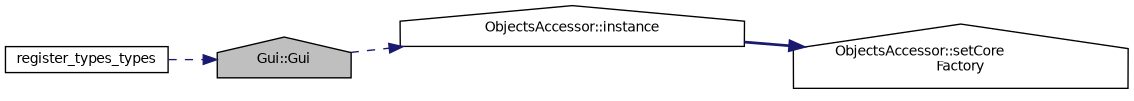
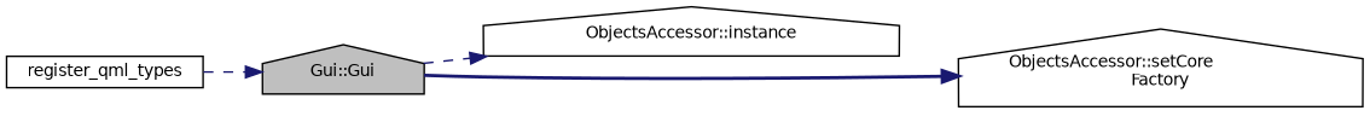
  digraph {
    fontname="DejaVu Sans"
    rankdir=LR
    node [color=black fillcolor=white fontname="DejaVu Sans" fontsize=10 shape=house style=filled]
    edge [color=midnightblue fontname="DejaVu Sans" fontsize=10 labelfontname=Helvetica labelfontsize=10 style=dashed]
    n1 [fillcolor=grey75 fontcolor=black height=0.2 label="Gui::Gui" width=0.4]
    n2 [height=0.2 label="ObjectsAccessor::instance" width=0.4]
    n3 [height=0.2 label="ObjectsAccessor::setCore\lFactory" width=0.4]
-   n4 [height=0.2 label=register_types_types shape=box width=0.4]
+   n4 [height=0.2 label=register_qml_types shape=box width=0.4]
    n1 -> n2
-   n2 -> n3 [style=bold]
+   n1 -> n3 [style=bold]
    n4 -> n1
  }
